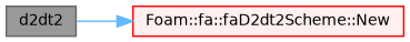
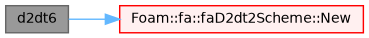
  digraph {
    rankdir=LR
    node [fontname=Helvetica fontsize=10 shape=box style=filled]
-   n1 [color=gray40 fillcolor=grey60 fontcolor=black height=0.2 label=d2dt2 width=0.4]
+   n1 [color=gray40 fillcolor=grey60 fontcolor=black height=0.2 label=d2dt6 width=0.4]
    n2 [color=red fillcolor="#FFF0F0" height=0.2 label="Foam::fa::faD2dt2Scheme::New" width=0.4]
    n1 -> n2 [color=steelblue1 fontname=Helvetica fontsize=10 labelfontname=Helvetica labelfontsize=10 style=solid]
  }
